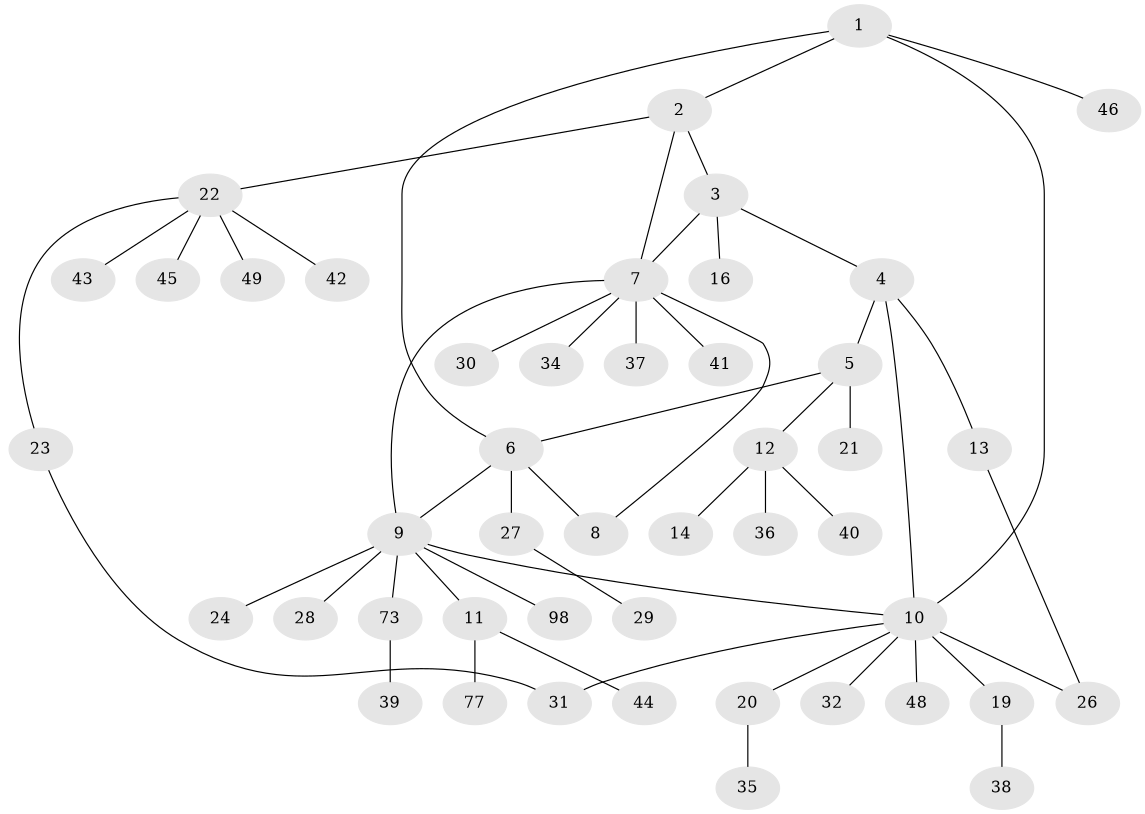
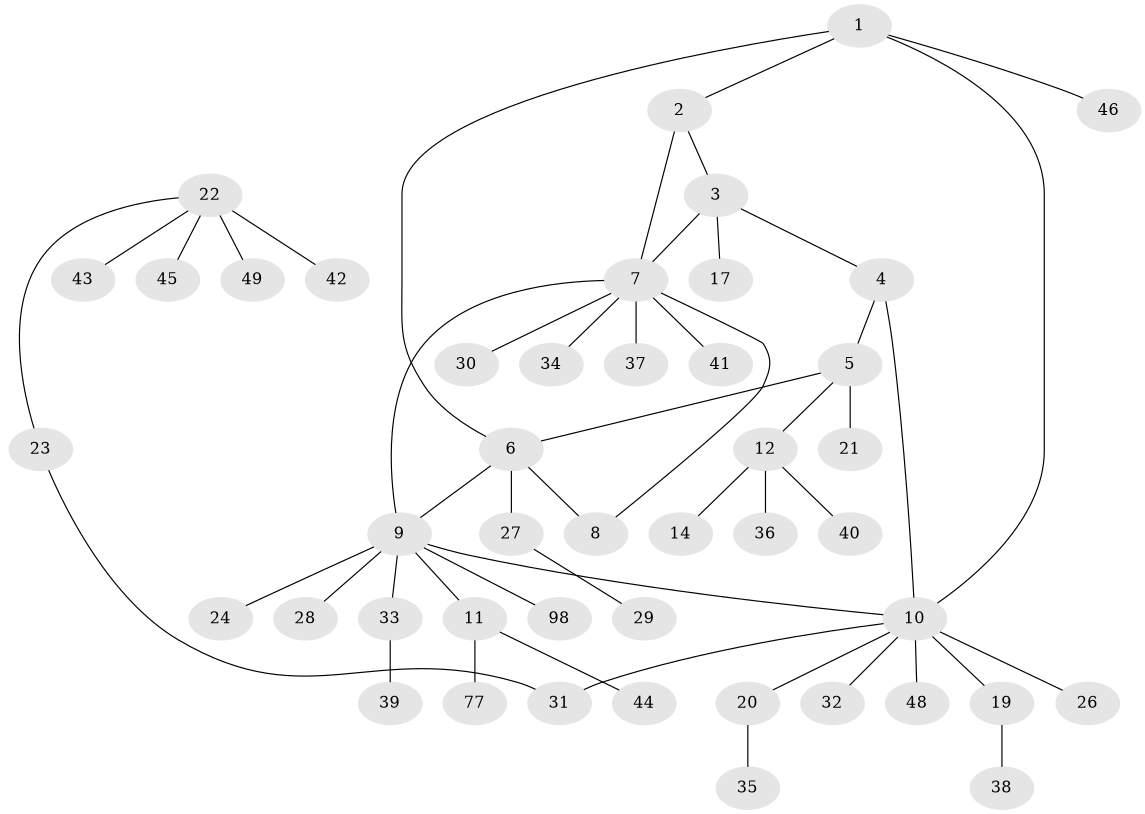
  graph {
    node [color=gray90 style=filled]
    1
    2
    6
    10
    46
    3
    7
    22
    8
    9
    27
    19
    20
    26
    31
    32
    48
    4
-   16
+   16 [label=17]
    30
    34
    37
    41
    23
    42
    43
    45
    49
    5
-   13
    12
    21
    14
    36
    40
    11
    n37 [label=98]
    24
    28
-   33 [label=73]
+   33
    29
    n42 [label=77]
    44
    39
    38
    35
    1 -- 2
    1 -- 6
    1 -- 10
    1 -- 46
    2 -- 3
    2 -- 7
-   2 -- 22
    6 -- 8
    6 -- 9
    6 -- 27
    10 -- 19
    10 -- 20
    10 -- 26
    10 -- 31
    10 -- 32
    10 -- 48
    3 -- 7
    3 -- 4
    3 -- 16
    7 -- 8
    7 -- 9
    7 -- 30
    7 -- 34
    7 -- 37
    7 -- 41
    22 -- 23
    22 -- 42
    22 -- 43
    22 -- 45
    22 -- 49
    9 -- 10
    9 -- 11
    9 -- n37
    9 -- 24
    9 -- 28
    9 -- 33
    27 -- 29
    19 -- 38
    20 -- 35
    4 -- 10
    4 -- 5
-   4 -- 13
    23 -- 31
    5 -- 6
    5 -- 12
    5 -- 21
-   13 -- 26
    12 -- 14
    12 -- 36
    12 -- 40
    11 -- n42
    11 -- 44
    33 -- 39
  }
